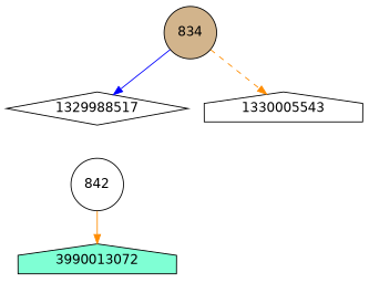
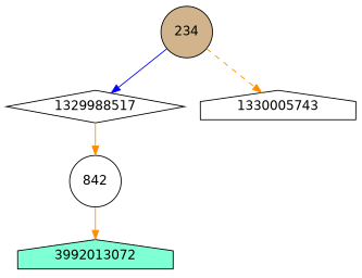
  strict digraph {
    fontname="DejaVu Sans"
    node [fillcolor=white fontname="DejaVu Sans" shape=circle style=filled]
    edge [color=darkorange fontname="DejaVu Sans" style=solid]
-   834 [fillcolor=tan]
+   834 [fillcolor=tan label=234]
    1329988517 [shape=diamond]
-   1330005743 [shape=house label=1330005543]
+   1330005743 [shape=house]
    842
-   3990013072 [fillcolor=aquamarine shape=house]
+   3990013072 [fillcolor=aquamarine shape=house label=3992013072]
    834 -> 1329988517 [color=blue]
    834 -> 1330005743 [style=dashed]
+   1329988517 -> 842
    842 -> 3990013072
  }
